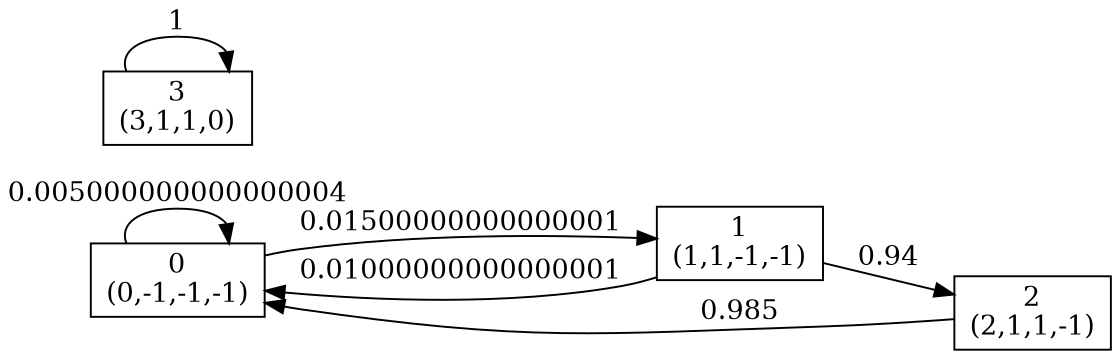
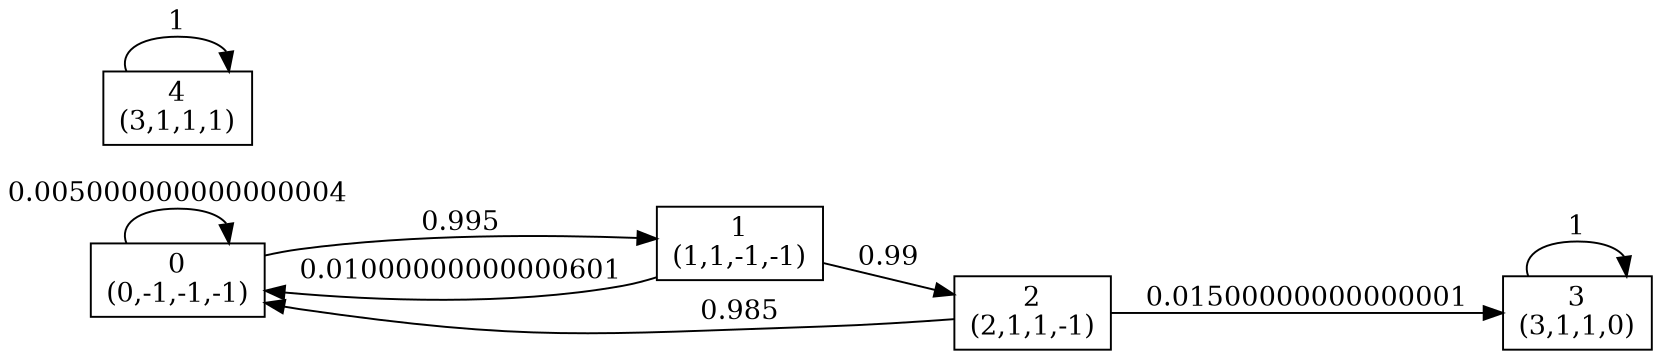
  digraph {
    rankdir=LR
    node [shape=box]
    n1 [label="0\n(0,-1,-1,-1)"]
    n2 [label="1\n(1,1,-1,-1)"]
    n3 [label="2\n(2,1,1,-1)"]
    n4 [label="3\n(3,1,1,0)"]
+   n5 [label="4\n(3,1,1,1)"]
    n1 -> n1 [label=0.005000000000000004]
-   n1 -> n2 [label=0.01500000000000001]
-   n2 -> n1 [label=0.01000000000000001]
-   n2 -> n3 [label=0.94]
+   n1 -> n2 [label=0.995]
+   n2 -> n1 [label=0.01000000000000601]
+   n2 -> n3 [label=0.99]
    n3 -> n1 [label=0.985]
+   n3 -> n4 [label=0.01500000000000001]
    n4 -> n4 [label=1]
+   n5 -> n5 [label=1]
  }
